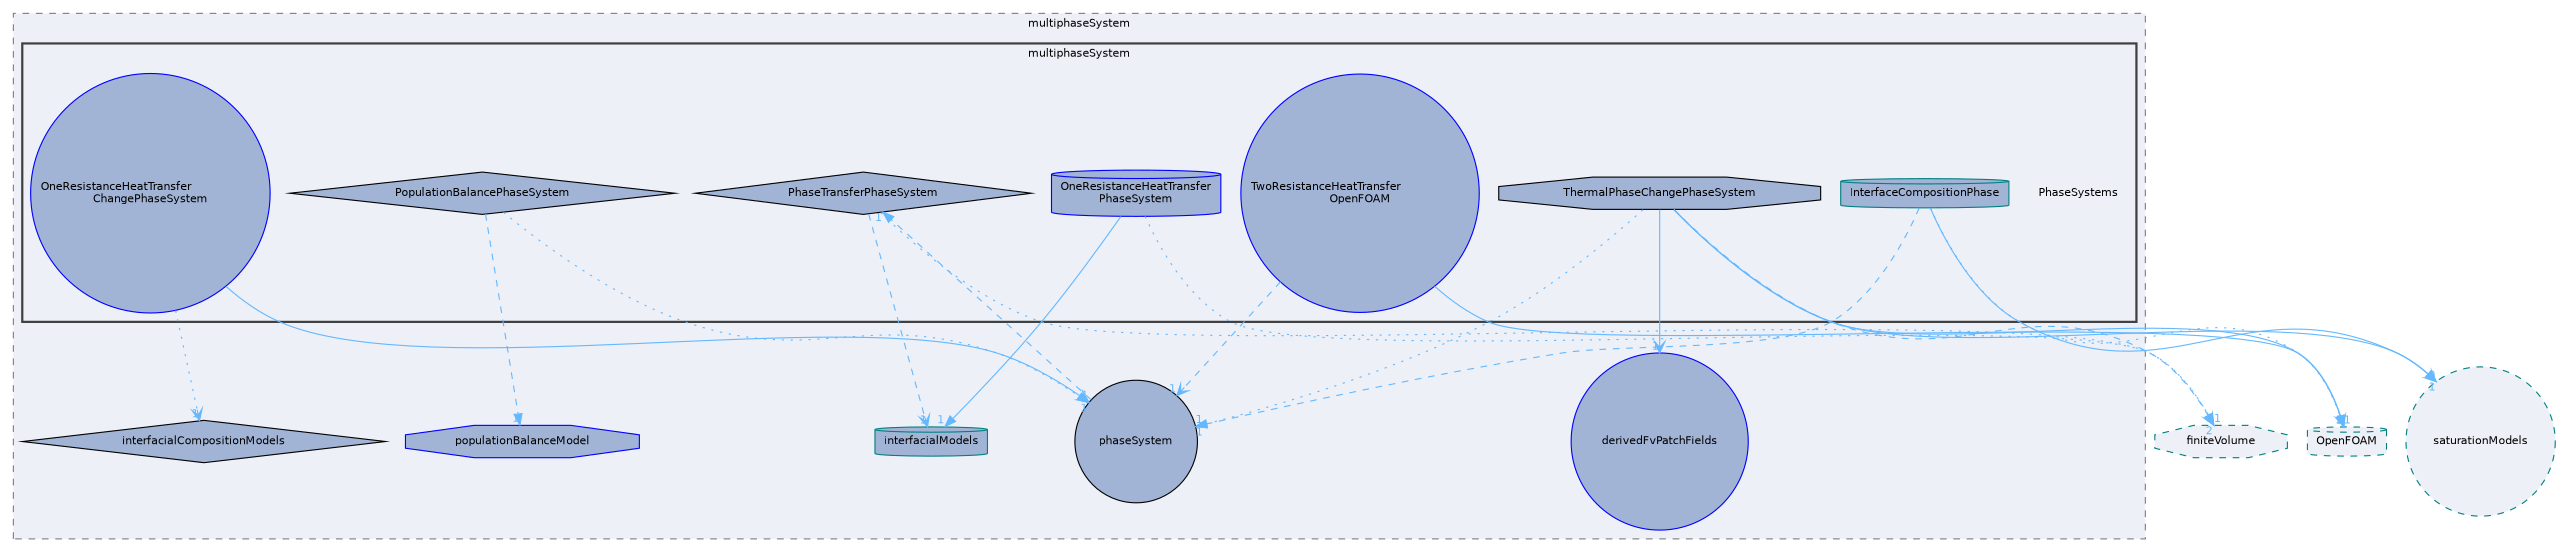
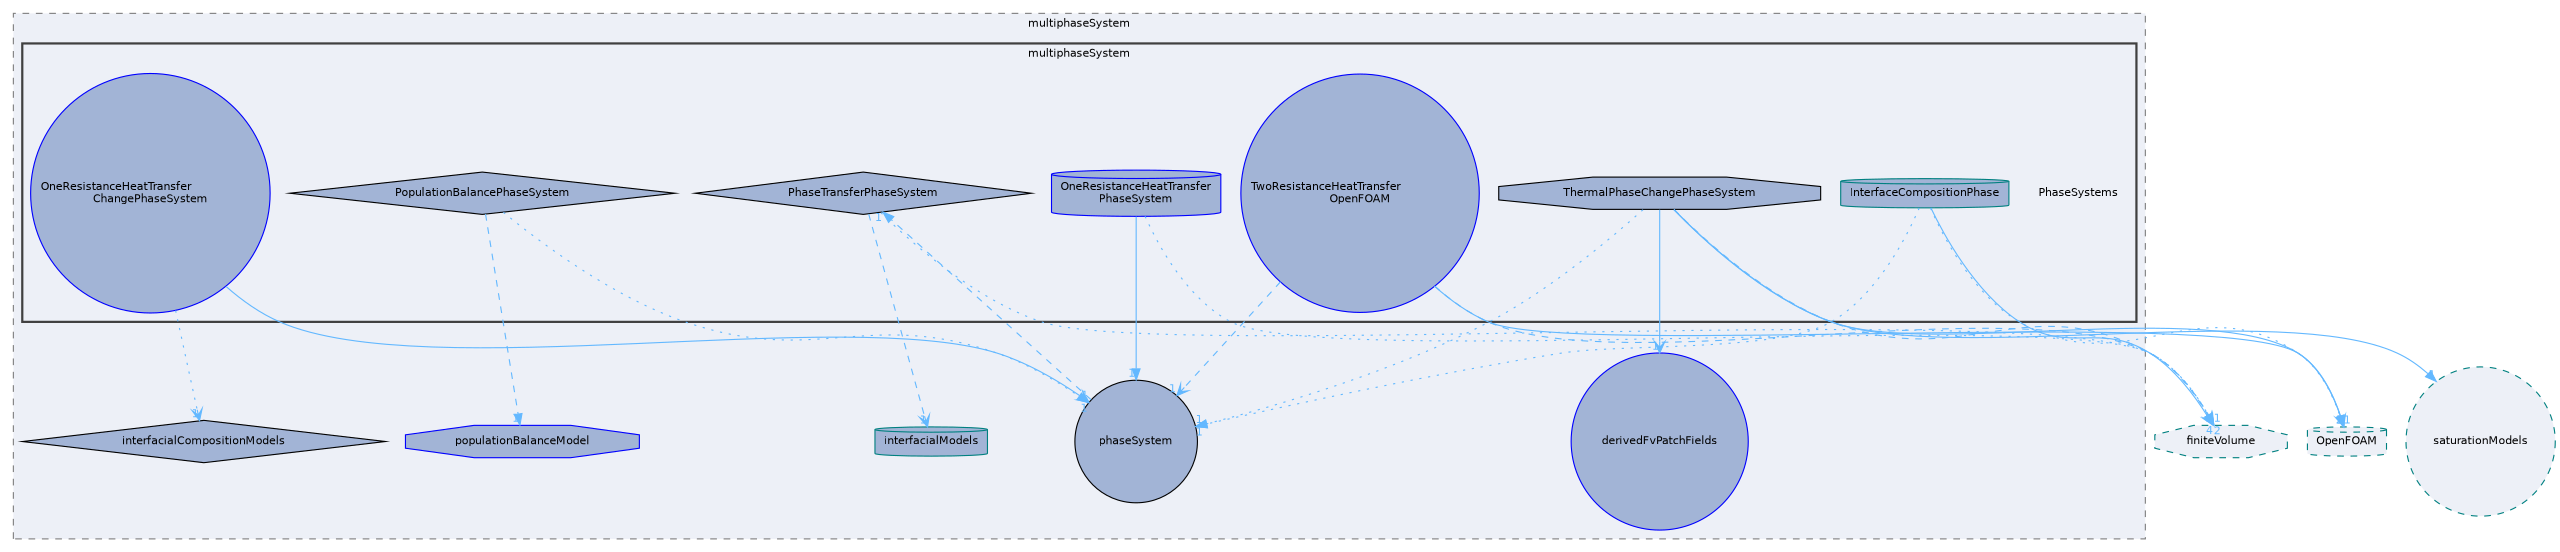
  digraph {
    compound=true
    node [color=blue fontname=Helvetica fontsize=10 shape=circle fillcolor="#a2b4d6" style=filled]
    edge [arrowhead=normal color=steelblue1 fontcolor=steelblue1 fontname=Helvetica fontsize=10 headlabel=1 labeldistance=1.5 labelfontname=Helvetica labelfontsize=10 style=solid]
    n1 [height=0.2 label=PhaseSystems shape=plaintext width=0.4 fillcolor="" style=""]
    n2 [height=0.2 label="OneResistanceHeatTransfer\lChangePhaseSystem" width=0.4]
    n3 [color=teal height=0.2 label=InterfaceCompositionPhase shape=cylinder width=0.4]
    n4 [height=0.2 label="OneResistanceHeatTransfer\lPhaseSystem" shape=cylinder width=0.4]
    n5 [color=black height=0.2 label=PhaseTransferPhaseSystem shape=diamond width=0.4]
    n6 [color=black height=0.2 label=PopulationBalancePhaseSystem shape=diamond width=0.4]
    n7 [color=black height=0.2 label=ThermalPhaseChangePhaseSystem shape=octagon width=0.4]
    n8 [height=0.2 label="TwoResistanceHeatTransfer\lOpenFOAM" width=0.4]
    n9 [color=black height=0.2 label=interfacialCompositionModels shape=diamond width=0.4]
    n10 [color=black height=0.2 label=phaseSystem width=0.4]
    n11 [color=teal height=0.2 label=interfacialModels shape=cylinder width=0.4]
    n12 [height=0.2 label=populationBalanceModel shape=octagon width=0.4]
    n13 [height=0.2 label=derivedFvPatchFields width=0.4]
    n14 [color=teal fillcolor="#edf0f7" height=0.2 label=finiteVolume shape=octagon style="filled,dashed" width=0.4]
    n15 [color=teal fillcolor="#edf0f7" height=0.2 label=OpenFOAM shape=cylinder style="filled,dashed" width=0.4]
    n16 [color=teal fillcolor="#edf0f7" height=0.2 label=saturationModels style="filled,dashed" width=0.4]
    subgraph cluster_1 {
      bgcolor="#edf0f7"
      fontname=Helvetica
      fontsize=10
      label=multiphaseSystem
      pencolor=grey50
      style="filled,dashed"
      n9
      n10
      n11
      n12
      n13
      subgraph cluster_2 {
        bgcolor="#edf0f7"
        fontname=Helvetica
        fontsize=10
        label=multiphaseSystem
        pencolor=grey25
        style="filled,bold"
        n1
        n2
        n3
        n4
        n5
        n6
        n7
        n8
      }
    }
    n2 -> n9 [arrowhead=vee style=dotted]
    n2 -> n10 [arrowhead=vee]
-   n3 -> n10 [style=dashed]
-   n3 -> n16 [arrowhead=vee headlabel=9]
+   n3 -> n10 [style=dotted]
+   n3 -> n14 [arrowhead=vee headlabel=9]
    n3 -> n15 [headlabel=2 style=dotted]
-   n4 -> n11
+   n4 -> n10
    n4 -> n14 [style=dotted]
    n5 -> n11 [arrowhead=vee style=dashed]
    n5 -> n14 [style=dotted]
    n6 -> n10 [style=dotted]
    n6 -> n12 [style=dashed]
    n7 -> n10 [style=dotted]
    n7 -> n13 [arrowhead=vee]
    n7 -> n14 [arrowhead=vee headlabel=2 style=dashed]
    n7 -> n15 [arrowhead=vee]
    n7 -> n16
    n8 -> n10 [arrowhead=vee style=dashed]
+   n8 -> n14 [headlabel=4 style=dashed]
    n8 -> n15
    n10 -> n5 [style=dashed]
  }
